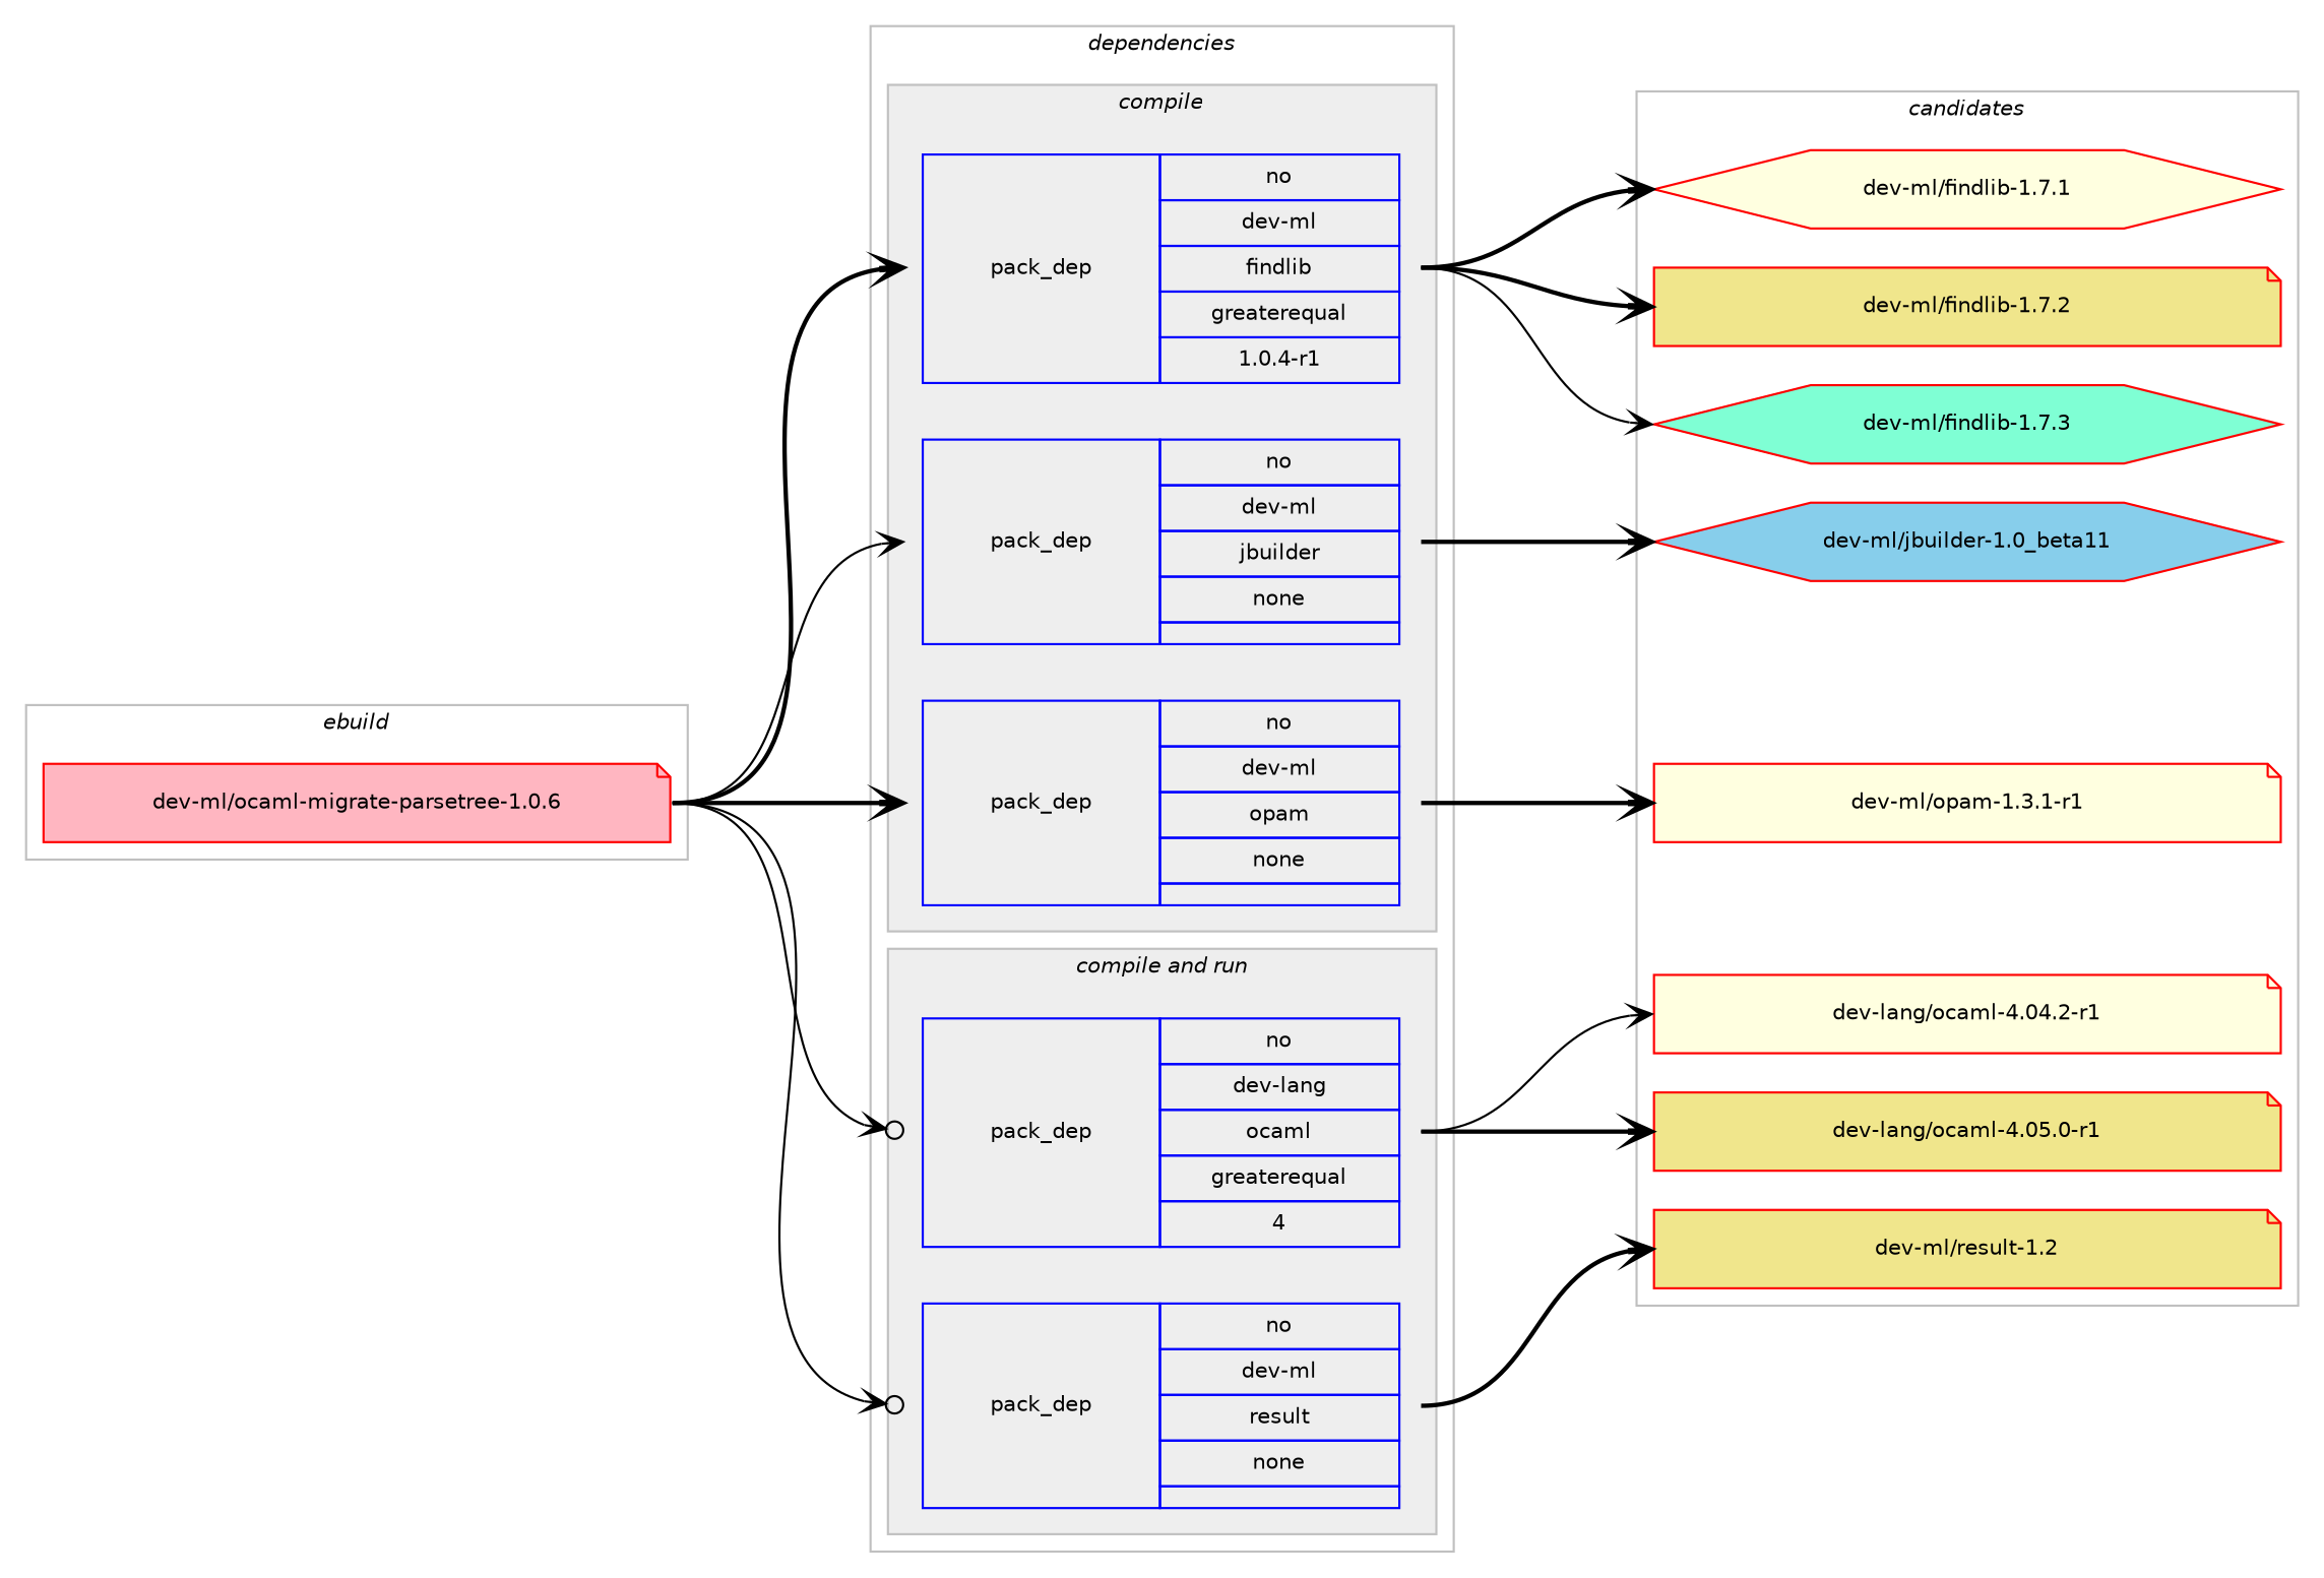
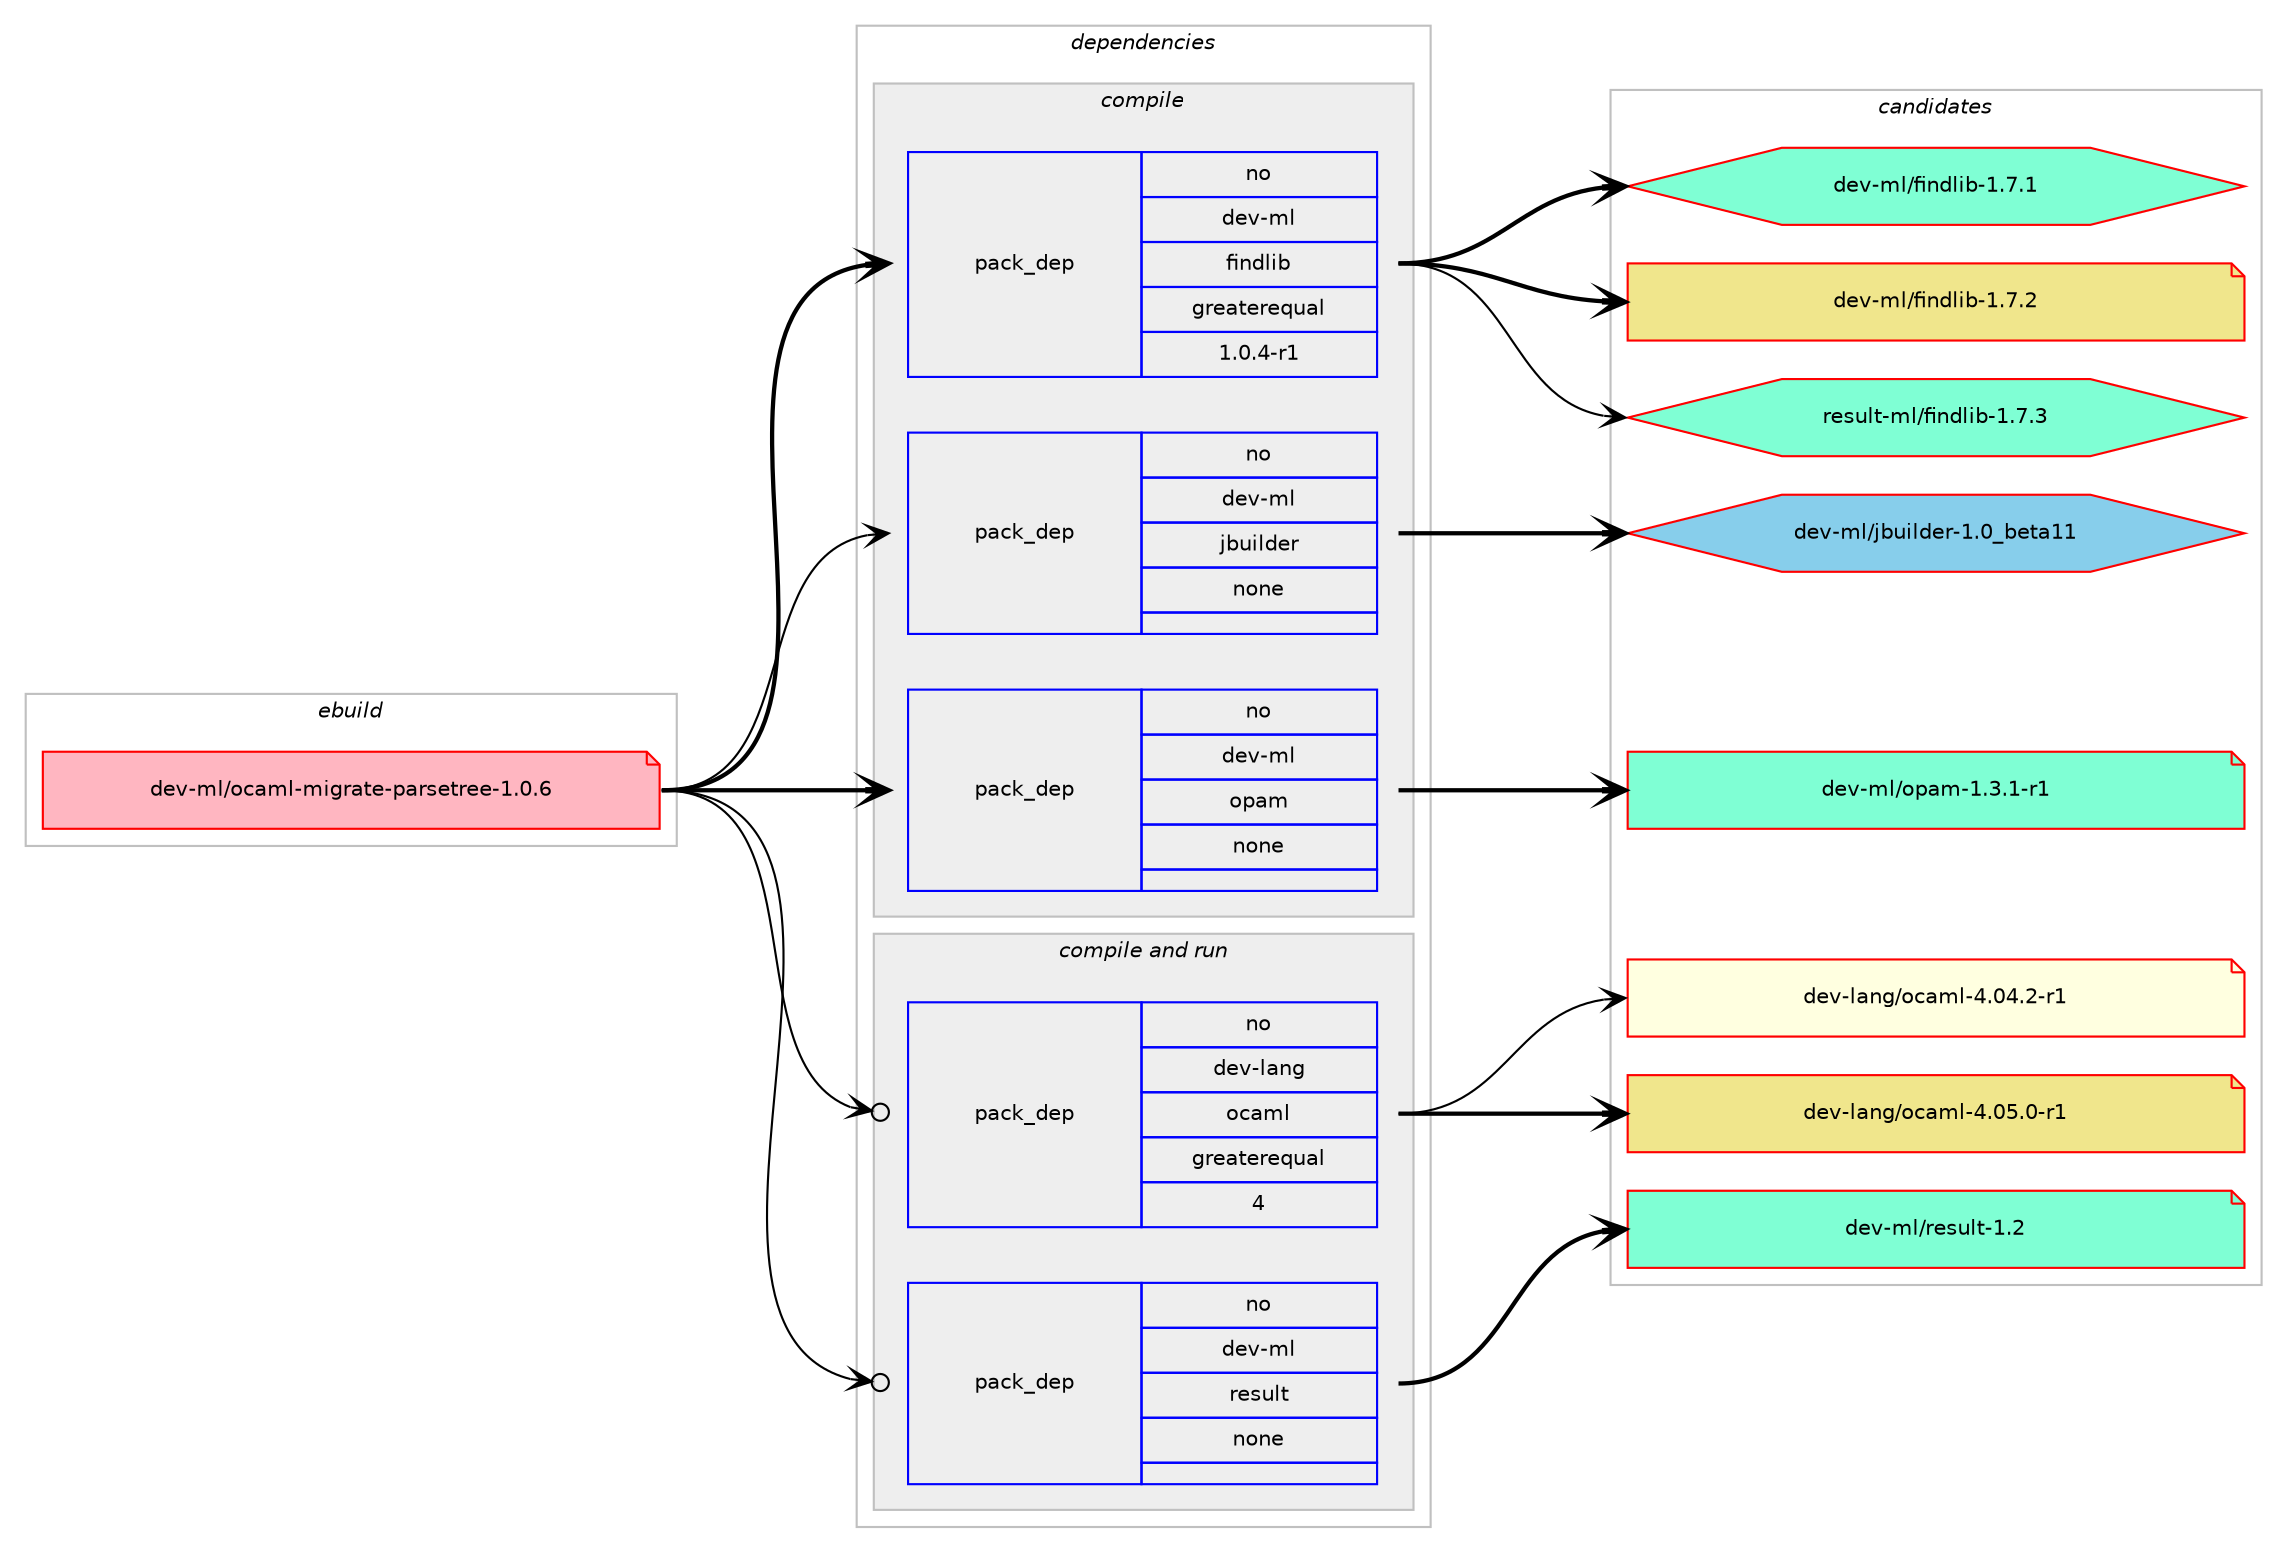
  digraph {
    compound=true
    concentrate=true
    fontname=Helvetica
    fontsize=10
    newrank=true
    rankdir=LR
    ranksep=1.5
    node [color=red fontname=Helvetica fontsize=10 shape=note style=filled]
    edge [arrowhead=vee headport=w style=bold tailport=e weight=100]
    n1 [fillcolor=lightpink label="dev-ml/ocaml-migrate-parsetree-1.0.6" width=4]
    n2 [color=blue label=<<TABLE BORDER="0" CELLBORDER="1" CELLSPACING="0" CELLPADDING="4" WIDTH="220"><TR><TD ROWSPAN="6" CELLPADDING="30">pack_dep</TD></TR><TR><TD WIDTH="110">no</TD></TR><TR><TD>dev-ml</TD></TR><TR><TD>findlib</TD></TR><TR><TD>greaterequal</TD></TR><TR><TD>1.0.4-r1</TD></TR></TABLE>> shape=none style=""]
    n3 [color=blue label=<<TABLE BORDER="0" CELLBORDER="1" CELLSPACING="0" CELLPADDING="4" WIDTH="220"><TR><TD ROWSPAN="6" CELLPADDING="30">pack_dep</TD></TR><TR><TD WIDTH="110">no</TD></TR><TR><TD>dev-ml</TD></TR><TR><TD>jbuilder</TD></TR><TR><TD>none</TD></TR><TR><TD></TD></TR></TABLE>> shape=none style=""]
    n4 [color=blue label=<<TABLE BORDER="0" CELLBORDER="1" CELLSPACING="0" CELLPADDING="4" WIDTH="220"><TR><TD ROWSPAN="6" CELLPADDING="30">pack_dep</TD></TR><TR><TD WIDTH="110">no</TD></TR><TR><TD>dev-ml</TD></TR><TR><TD>opam</TD></TR><TR><TD>none</TD></TR><TR><TD></TD></TR></TABLE>> shape=none style=""]
    n5 [color=blue label=<<TABLE BORDER="0" CELLBORDER="1" CELLSPACING="0" CELLPADDING="4" WIDTH="220"><TR><TD ROWSPAN="6" CELLPADDING="30">pack_dep</TD></TR><TR><TD WIDTH="110">no</TD></TR><TR><TD>dev-lang</TD></TR><TR><TD>ocaml</TD></TR><TR><TD>greaterequal</TD></TR><TR><TD>4</TD></TR></TABLE>> shape=none style=""]
    n6 [color=blue label=<<TABLE BORDER="0" CELLBORDER="1" CELLSPACING="0" CELLPADDING="4" WIDTH="220"><TR><TD ROWSPAN="6" CELLPADDING="30">pack_dep</TD></TR><TR><TD WIDTH="110">no</TD></TR><TR><TD>dev-ml</TD></TR><TR><TD>result</TD></TR><TR><TD>none</TD></TR><TR><TD></TD></TR></TABLE>> shape=none style=""]
-   n7 [fillcolor=lightyellow label="dev-ml/findlib-1.7.1" shape=hexagon width=4]
+   n7 [fillcolor=aquamarine label="dev-ml/findlib-1.7.1" shape=hexagon width=4]
    n8 [fillcolor=khaki label="dev-ml/findlib-1.7.2" width=4]
-   n9 [fillcolor=aquamarine label="dev-ml/findlib-1.7.3" shape=hexagon width=4]
+   n9 [fillcolor=aquamarine label="result-ml/findlib-1.7.3" shape=hexagon width=4]
    n10 [fillcolor=skyblue label="dev-ml/jbuilder-1.0_beta11" shape=hexagon width=4]
-   n11 [fillcolor=lightyellow label="dev-ml/opam-1.3.1-r1" width=4]
+   n11 [fillcolor=aquamarine label="dev-ml/opam-1.3.1-r1" width=4]
    n12 [fillcolor=lightyellow label="dev-lang/ocaml-4.04.2-r1" width=4]
    n13 [fillcolor=khaki label="dev-lang/ocaml-4.05.0-r1" width=4]
-   n14 [fillcolor=khaki label="dev-ml/result-1.2" width=4]
+   n14 [fillcolor=aquamarine label="dev-ml/result-1.2" width=4]
    subgraph cluster_1 {
      color=gray
      label=<<i>dependencies</i>>
      subgraph cluster_2 {
        color=gray
        fillcolor="#eeeeee"
        label=<<i>compile</i>>
        style=filled
        subgraph sub_3 {
          color=gray
          fillcolor="#eeeeee"
          label=<<i>compile</i>>
          style=filled
          n2
        }
        subgraph sub_4 {
          color=gray
          fillcolor="#eeeeee"
          label=<<i>compile</i>>
          style=filled
          n3
        }
        subgraph sub_5 {
          color=gray
          fillcolor="#eeeeee"
          label=<<i>compile</i>>
          style=filled
          n4
        }
      }
      subgraph cluster_6 {
        color=gray
        fillcolor="#eeeeee"
        label=<<i>compile and run</i>>
        style=filled
        subgraph sub_7 {
          color=gray
          fillcolor="#eeeeee"
          label=<<i>compile and run</i>>
          style=filled
          n5
        }
        subgraph sub_8 {
          color=gray
          fillcolor="#eeeeee"
          label=<<i>compile and run</i>>
          style=filled
          n6
        }
      }
      subgraph cluster_9 {
        color=gray
        fillcolor="#eeeeee"
        label=<<i>run</i>>
        style=filled
      }
    }
    subgraph cluster_10 {
      color=gray
      label=<<i>ebuild</i>>
      rank=same
      n1
    }
    subgraph cluster_11 {
      color=gray
      label=<<i>candidates</i>>
      rank=same
      subgraph sub_12 {
        color=black
        label=<<i>candidates</i>>
        nodesep=1
        rank=same
        n7
        n8
        n9
      }
      subgraph sub_13 {
        color=black
        label=<<i>candidates</i>>
        nodesep=1
        rank=same
        n10
      }
      subgraph sub_14 {
        color=black
        label=<<i>candidates</i>>
        nodesep=1
        rank=same
        n11
      }
      subgraph sub_15 {
        color=black
        label=<<i>candidates</i>>
        nodesep=1
        rank=same
        n12
        n13
      }
      subgraph sub_16 {
        color=black
        label=<<i>candidates</i>>
        nodesep=1
        rank=same
        n14
      }
    }
    n1 -> n2 [weight=20]
    n1 -> n3 [style=solid weight=20]
    n1 -> n4 [weight=20]
    n1 -> n5 [arrowhead=odotvee style=solid weight=20]
    n1 -> n6 [arrowhead=odotvee style=solid weight=20]
    n2 -> n7
    n2 -> n8
    n2 -> n9 [style=solid]
    n3 -> n10
    n4 -> n11
    n5 -> n12 [style=solid]
    n5 -> n13
    n6 -> n14
  }
